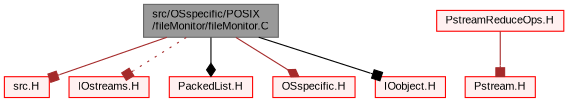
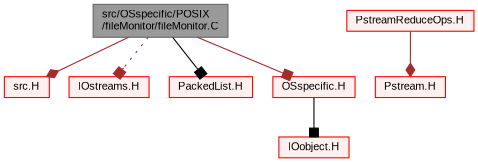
  digraph {
    fontname="Liberation Sans"
    node [color=red fillcolor="#FFF0F0" fontname="Liberation Sans" fontsize=10 shape=box style=filled]
    edge [arrowhead=box color=brown fontname="Liberation Sans" fontsize=10 labelfontname=Helvetica labelfontsize=10 style=solid]
    n1 [color=gray40 fillcolor=grey60 fontcolor=black height=0.2 label="src/OSspecific/POSIX\l/fileMonitor/fileMonitor.C" width=0.4]
    n2 [height=0.2 label="src.H" width=0.4]
    n3 [height=0.2 label="IOstreams.H" width=0.4]
    n4 [height=0.2 label="PackedList.H" width=0.4]
    n5 [height=0.2 label="OSspecific.H" width=0.4]
    n6 [height=0.2 label="IOobject.H" width=0.4]
    n7 [height=0.2 label="Pstream.H" width=0.4]
    n8 [height=0.2 label="PstreamReduceOps.H" width=0.4]
-   n1 -> n2
+   n1 -> n2 [arrowhead=diamond]
    n1 -> n3 [style=dotted]
-   n1 -> n4 [arrowhead=diamond color=black]
-   n1 -> n5 [arrowhead=diamond]
-   n1 -> n6 [color=black]
-   n8 -> n7
+   n1 -> n4 [color=black]
+   n1 -> n5
+   n5 -> n6 [color=black]
+   n8 -> n7 [arrowhead=diamond]
  }
